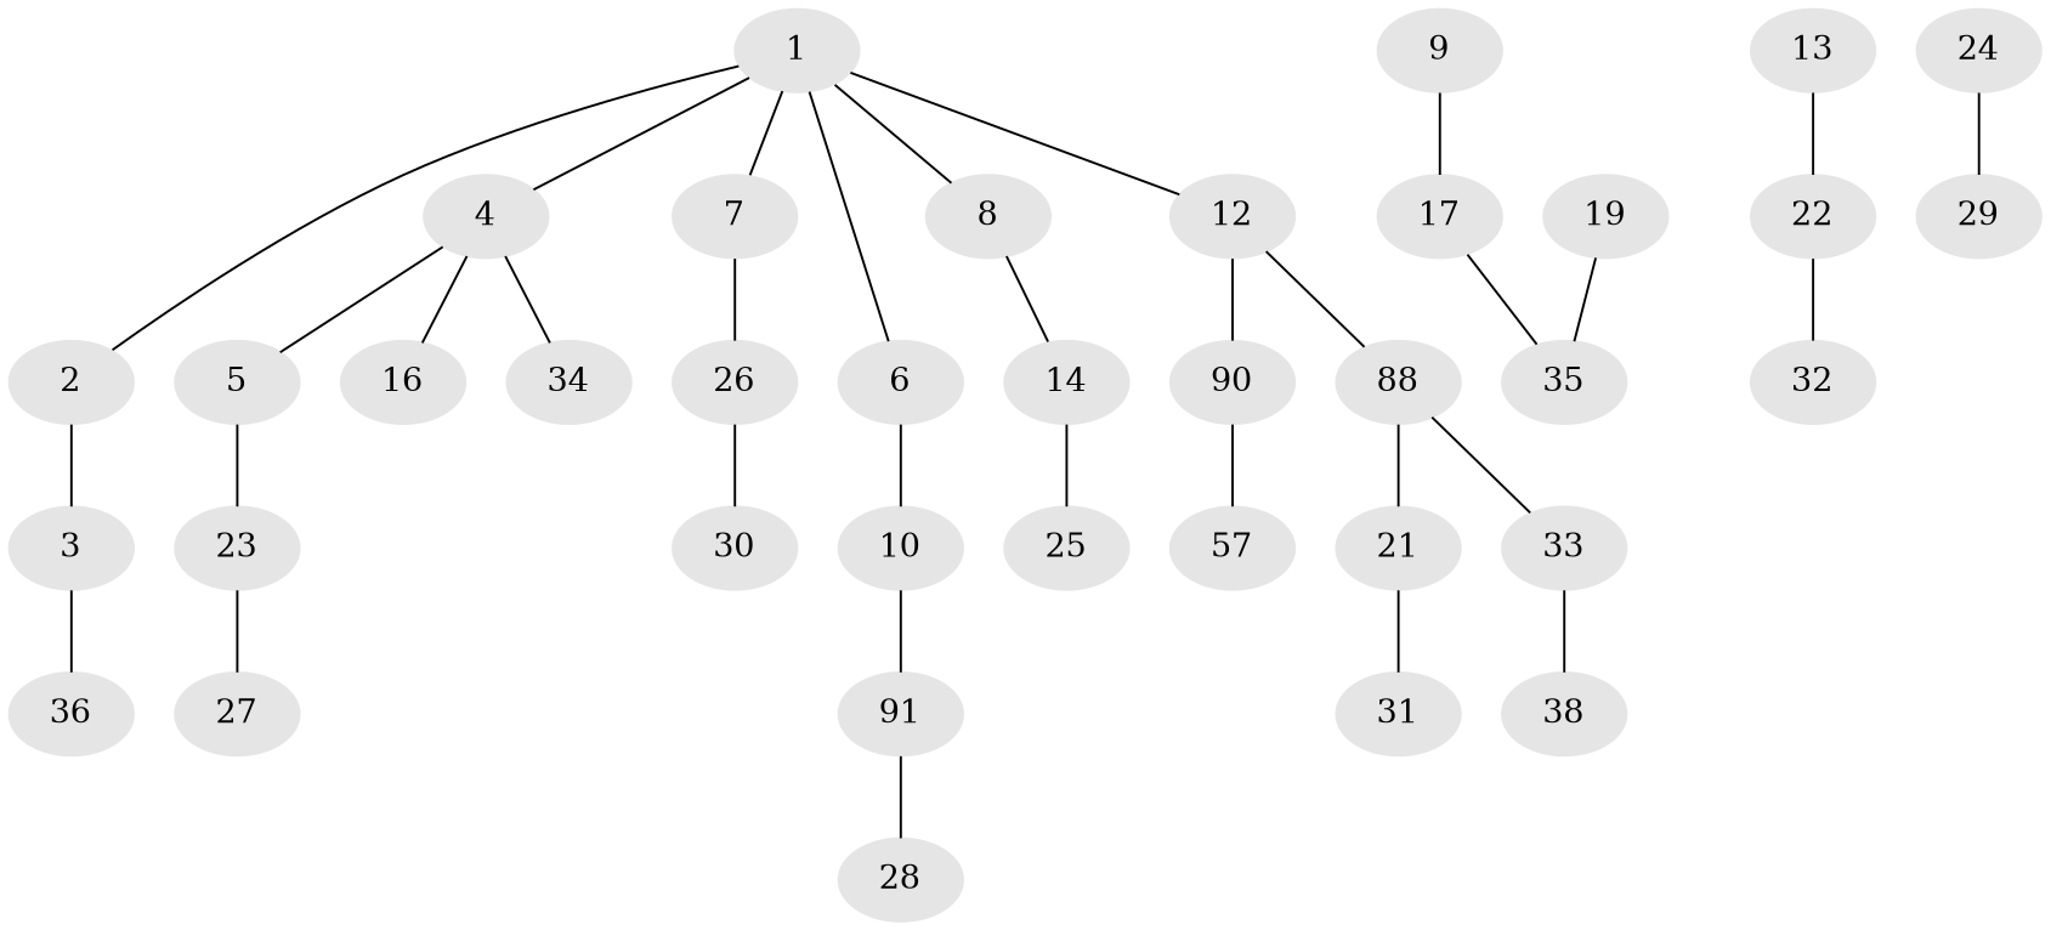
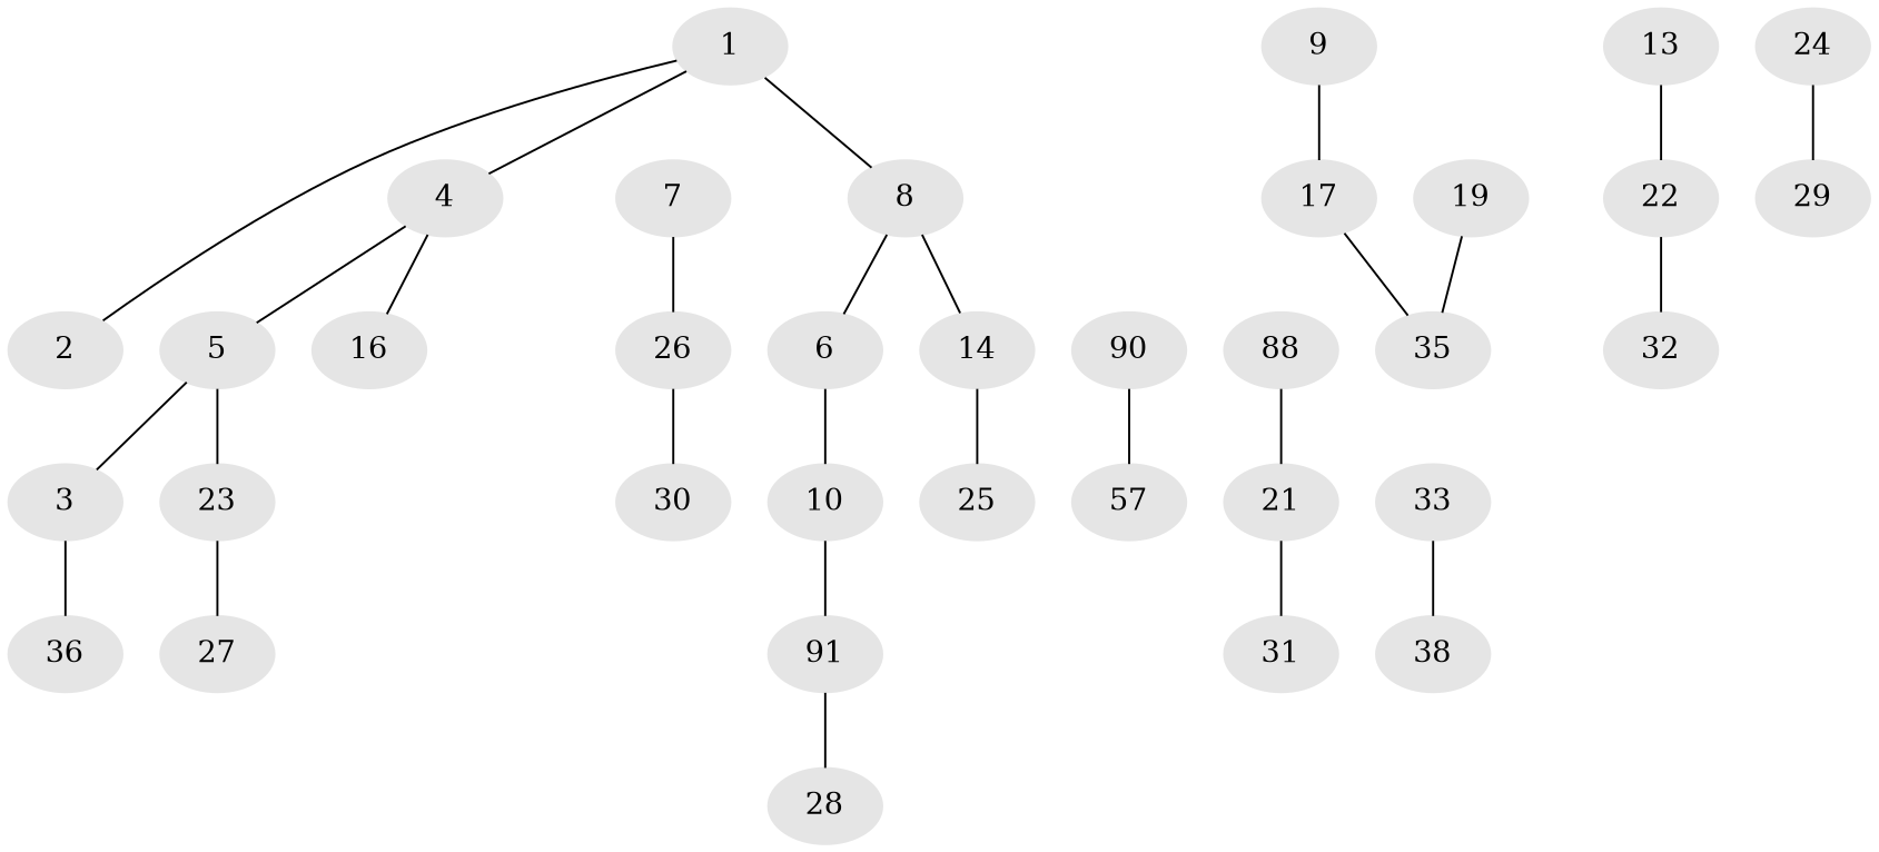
  graph {
    node [color=gray90 style=filled]
    edge [weight=1.0]
    1
    2
    4
    6
    7
    8
-   12
    3
    5
    16
-   34
    10
    26
    14
    n15 [label=88]
    n16 [label=90]
    36
    23
    9
    17
    27
    n22 [label=91]
    30
    25
    13
    22
    35
    28
    21
    33
    n31 [label=57]
    32
    24
    29
    19
    31
    38
    1 -- 2
    1 -- 4
-   1 -- 6
-   1 -- 7
+   8 -- 6
    1 -- 8
-   1 -- 12
-   2 -- 3 [weight=2.0]
+   5 -- 3 [weight=2.0]
    4 -- 5
    4 -- 16
-   4 -- 34
    6 -- 10 [weight=2.0]
    7 -- 26
    8 -- 14
-   12 -- n15
-   12 -- n16 [weight=2.0]
    3 -- 36
    5 -- 23 [weight=2.0]
    10 -- n22
    26 -- 30
    14 -- 25
    n15 -- 21
-   n15 -- 33
    n16 -- n31
    23 -- 27
    9 -- 17
    17 -- 35
    n22 -- 28 [weight=2.0]
    13 -- 22
    22 -- 32
    21 -- 31
    33 -- 38
    24 -- 29
    19 -- 35
  }
